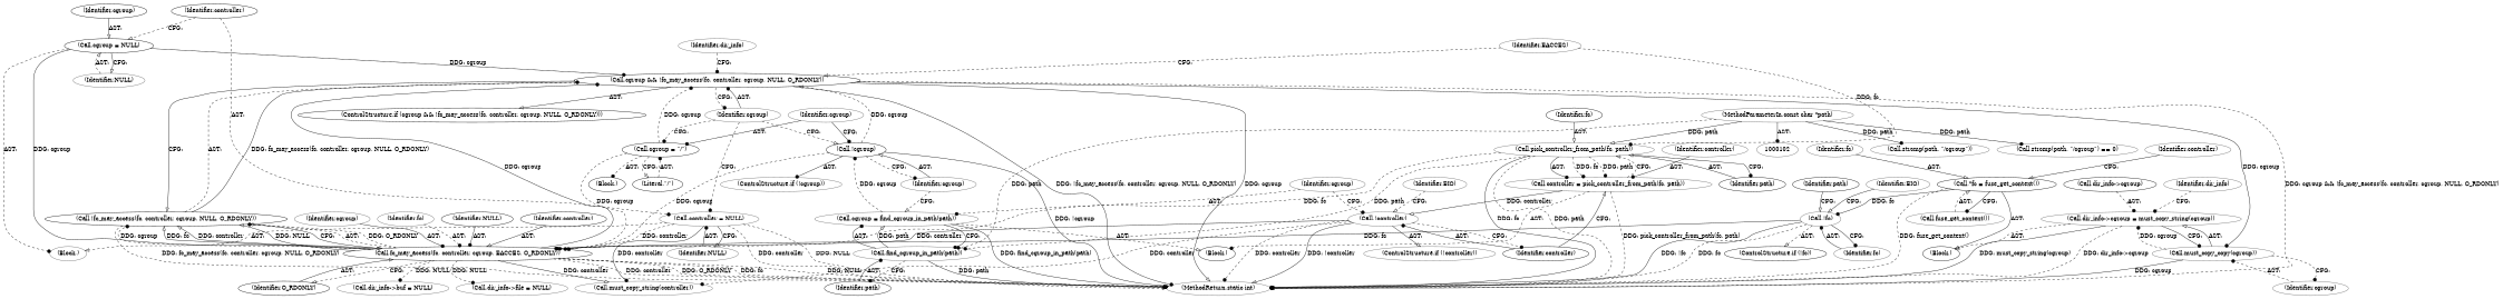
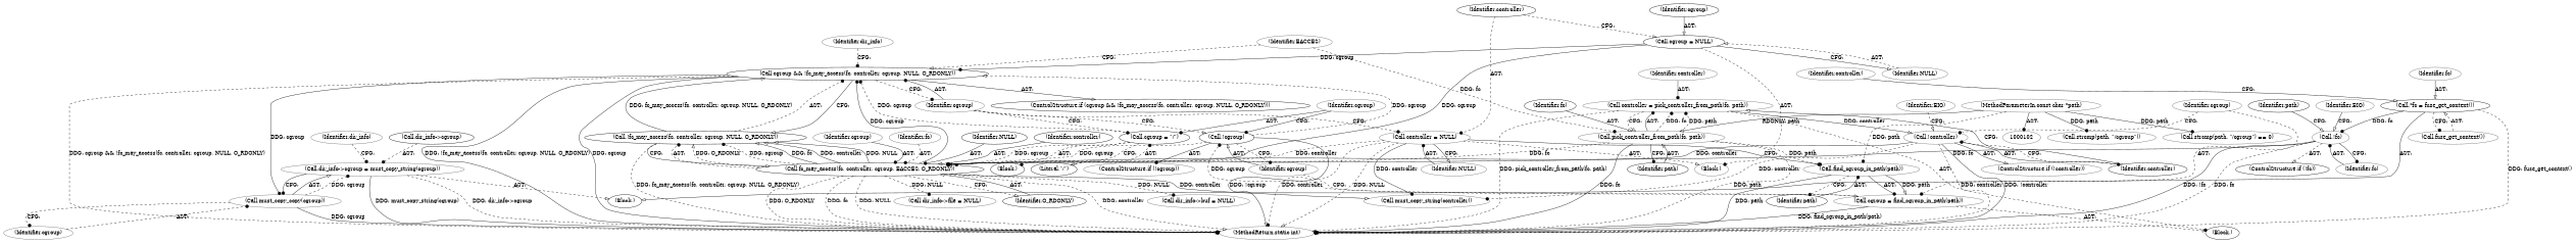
  digraph {
    node [color=gray40]
    edge [arrowhead=dot style=dashed]
    n1 [label="(Call,dir_info->cgroup = must_copy_string(cgroup))"]
    n2 [label="(Call,must_copy_copy(cgroup))"]
    n3 [label="(MethodReturn,static int)"]
    n4 [color=black label="(Block,)"]
    n5 [label="(Identifier,cgroup)"]
    n6 [color=black label="(Call,cgroup && !fc_may_access(fc, controller, cgroup, NULL, O_RDONLY))"]
    n7 [color=black label="(Call,!fc_may_access(fc, controller, cgroup, NULL, O_RDONLY))"]
    n8 [label="(Identifier,cgroup)"]
    n9 [color=black label="(ControlStructure,if (cgroup && !fc_may_access(fc, controller, cgroup, NULL, O_RDONLY)))"]
    n10 [color=black label="(Call,fc_may_access(fc, controller, cgroup, EACCES, O_RDONLY))"]
    n11 [color=black label="(Call,cgroup = \"/\")"]
    n12 [label="(Call,controller = NULL)"]
    n13 [color=black label="(Call,!cgroup)"]
    n14 [color=black label="(Call,cgroup = NULL)"]
    n15 [label="(Block,)"]
    n16 [label="(Identifier,NULL)"]
    n17 [color=black label="(Identifier,O_RDONLY)"]
    n18 [label="(Call,must_copy_string(controller))"]
    n19 [label="(Call,dir_info->buf = NULL)"]
    n20 [label="(Call,dir_info->file = NULL)"]
    n21 [color=black label="(Block,)"]
    n22 [color=black label="(Literal,\"/\")"]
    n23 [label="(Call,pick_controller_from_path(fc, path))"]
    n24 [label="(Call,controller = pick_controller_from_path(fc, path))"]
    n25 [label="(Call,find_cgroup_in_path(path))"]
    n26 [color=black label="(Identifier,path)"]
    n27 [label="(Call,!controller)"]
    n28 [color=black label="(Block,)"]
    n29 [label="(Call,cgroup = find_cgroup_in_path(path))"]
    n30 [color=black label="(Identifier,path)"]
    n31 [label="(Call,!fc)"]
    n32 [color=black label="(ControlStructure,if (!fc))"]
    n33 [label="(Identifier,fc)"]
    n34 [color=black label="(Call,*fc = fuse_get_context())"]
    n35 [label="(Call,fuse_get_context())"]
    n36 [label="(MethodParameterIn,const char *path)"]
    n37 [label="(Call,strcmp(path, \"/cgroup\"))"]
    n38 [label="(Call,strcmp(path, \"/cgroup\") == 0)"]
    1000102
    n40 [label="(ControlStructure,if (!controller))"]
    n41 [color=black label="(Identifier,controller)"]
    n42 [label="(Identifier,NULL)"]
    n43 [label="(ControlStructure,if (!cgroup))"]
    n44 [label="(Identifier,cgroup)"]
    n45 [color=black label="(Identifier,controller)"]
    n46 [color=black label="(Call,dir_info->cgroup)"]
    n47 [label="(Identifier,controller)"]
    n48 [label="(Identifier,cgroup)"]
    n49 [color=black label="(Identifier,path)"]
    n50 [label="(Identifier,fc)"]
    n51 [label="(Identifier,dir_info)"]
    n52 [color=black label="(Identifier,fc)"]
    n53 [label="(Identifier,controller)"]
    n54 [label="(Identifier,cgroup)"]
    n55 [label="(Identifier,fc)"]
    n56 [color=black label="(Identifier,cgroup)"]
    n57 [label="(Identifier,EIO)"]
    n58 [label="(Identifier,cgroup)"]
    n59 [label="(Identifier,EACCES)"]
    n60 [label="(Identifier,EIO)"]
    n61 [color=black label="(Identifier,NULL)"]
    n62 [label="(Identifier,dir_info)"]
    n63 [color=black label="(Identifier,controller)"]
    n1 -> n2 [label="CFG: " style=solid]
    n1 -> n3 [label="DDG: must_copy_string(cgroup)" style=solid]
    n1 -> n3 [label="DDG: dir_info->cgroup"]
    n1 -> n4 [arrowhead=onormal label="AST: "]
    n2 -> n1 [arrowhead=onormal label="AST: " style=solid]
    n2 -> n1 [label="DDG: cgroup"]
    n2 -> n3 [label="DDG: cgroup" style=solid]
    n2 -> n5 [label="CFG: "]
    n5 -> n2 [label="AST: "]
    n6 -> n2 [label="DDG: cgroup" style=solid]
    n6 -> n3 [arrowhead=onormal label="DDG: cgroup && !fc_may_access(fc, controller, cgroup, NULL, O_RDONLY)"]
    n6 -> n3 [label="DDG: !fc_may_access(fc, controller, cgroup, NULL, O_RDONLY)" style=solid]
    n6 -> n3 [arrowhead=onormal label="DDG: cgroup" style=solid]
    n6 -> n7 [arrowhead=onormal label="CFG: " style=solid]
    n6 -> n8 [label="CFG: "]
    n6 -> n9 [arrowhead=onormal label="AST: " style=solid]
    n7 -> n3 [label="DDG: fc_may_access(fc, controller, cgroup, NULL, O_RDONLY)"]
    n7 -> n6 [label="AST: "]
    n7 -> n6 [arrowhead=onormal label="DDG: fc_may_access(fc, controller, cgroup, NULL, O_RDONLY)" style=solid]
    n7 -> n10 [arrowhead=onormal label="CFG: " style=solid]
    n8 -> n6 [label="AST: " style=solid]
    n8 -> n11 [label="CFG: "]
    n8 -> n12 [label="CFG: "]
    n8 -> n13 [arrowhead=onormal label="CFG: "]
    n10 -> n3 [arrowhead=onormal label="DDG: O_RDONLY"]
    n10 -> n3 [arrowhead=onormal label="DDG: fc"]
    n10 -> n3 [arrowhead=onormal label="DDG: NULL"]
    n10 -> n3 [arrowhead=onormal label="DDG: controller"]
    n10 -> n6 [label="DDG: cgroup" style=solid]
    n10 -> n7 [label="AST: "]
    n10 -> n7 [arrowhead=onormal label="DDG: O_RDONLY"]
    n10 -> n7 [label="DDG: cgroup"]
    n10 -> n7 [arrowhead=onormal label="DDG: fc" style=solid]
    n10 -> n7 [arrowhead=onormal label="DDG: controller" style=solid]
    n10 -> n7 [arrowhead=onormal label="DDG: NULL" style=solid]
    n10 -> n17 [arrowhead=onormal label="CFG: "]
    n10 -> n18 [arrowhead=onormal label="DDG: controller" style=solid]
    n10 -> n19 [label="DDG: NULL"]
    n10 -> n20 [label="DDG: NULL"]
    n11 -> n6 [label="DDG: cgroup"]
    n11 -> n10 [label="DDG: cgroup"]
    n11 -> n21 [label="AST: "]
    n11 -> n22 [arrowhead=onormal label="CFG: "]
    n12 -> n3 [label="DDG: controller"]
    n12 -> n3 [arrowhead=onormal label="DDG: NULL"]
    n12 -> n10 [label="DDG: controller"]
    n12 -> n15 [arrowhead=onormal label="AST: "]
    n12 -> n18 [label="DDG: controller" style=solid]
    n12 -> n42 [arrowhead=onormal label="CFG: " style=solid]
    n13 -> n3 [arrowhead=onormal label="DDG: !cgroup" style=solid]
    n13 -> n6 [arrowhead=onormal label="DDG: cgroup"]
    n13 -> n10 [arrowhead=onormal label="DDG: cgroup"]
    n13 -> n43 [label="AST: " style=solid]
    n13 -> n44 [label="CFG: "]
    n14 -> n6 [label="DDG: cgroup" style=solid]
    n14 -> n10 [arrowhead=onormal label="DDG: cgroup" style=solid]
    n14 -> n15 [label="AST: "]
    n14 -> n16 [arrowhead=onormal label="CFG: " style=solid]
    n16 -> n14 [arrowhead=onormal label="AST: "]
    n17 -> n10 [arrowhead=onormal label="AST: " style=solid]
    n22 -> n11 [label="AST: "]
    n23 -> n3 [label="DDG: path"]
    n23 -> n3 [label="DDG: fc" style=solid]
    n23 -> n10 [label="DDG: fc"]
    n23 -> n24 [label="AST: " style=solid]
    n23 -> n24 [label="DDG: fc"]
    n23 -> n24 [label="DDG: path"]
    n23 -> n25 [label="DDG: path"]
    n23 -> n26 [label="CFG: " style=solid]
    n24 -> n3 [arrowhead=onormal label="DDG: pick_controller_from_path(fc, path)"]
    n24 -> n23 [arrowhead=onormal label="CFG: "]
    n24 -> n27 [arrowhead=onormal label="DDG: controller" style=solid]
    n24 -> n28 [label="AST: "]
    n25 -> n3 [arrowhead=onormal label="DDG: path" style=solid]
    n25 -> n29 [label="AST: " style=solid]
    n25 -> n29 [arrowhead=onormal label="DDG: path" style=solid]
    n25 -> n30 [label="CFG: "]
    n26 -> n23 [arrowhead=onormal label="AST: " style=solid]
    n27 -> n3 [label="DDG: controller"]
    n27 -> n3 [arrowhead=onormal label="DDG: !controller" style=solid]
    n27 -> n10 [label="DDG: controller" style=solid]
    n27 -> n18 [label="DDG: controller"]
    n27 -> n40 [arrowhead=onormal label="AST: " style=solid]
    n27 -> n41 [label="CFG: "]
    n29 -> n3 [arrowhead=onormal label="DDG: find_cgroup_in_path(path)" style=solid]
    n29 -> n13 [label="DDG: cgroup"]
-   n29 -> n25 [label="CFG: " style=solid]
+   n12 -> n25 [label="CFG: " style=solid]
    n29 -> n28 [arrowhead=onormal label="AST: "]
    n30 -> n25 [label="AST: " style=solid]
    n31 -> n3 [arrowhead=onormal label="DDG: !fc" style=solid]
    n31 -> n3 [label="DDG: fc"]
    n31 -> n10 [label="DDG: fc" style=solid]
    n31 -> n32 [arrowhead=onormal label="AST: "]
    n31 -> n33 [label="CFG: " style=solid]
    n33 -> n31 [label="AST: " style=solid]
    n34 -> n3 [label="DDG: fuse_get_context()"]
    n34 -> n4 [arrowhead=onormal label="AST: " style=solid]
    n34 -> n31 [label="DDG: fc" style=solid]
-   n34 -> n35 [label="CFG: " style=solid]
+   n34 -> n35 [label="CFG: "]
    n35 -> n34 [arrowhead=onormal label="AST: "]
-   n36 -> n23 [arrowhead=onormal label="DDG: path" style=solid]
+   n36 -> n23 [arrowhead=onormal label="RDONLY: path" style=solid]
    n36 -> n25 [label="DDG: path"]
    n36 -> n37 [label="DDG: path" style=solid]
    n36 -> n38 [label="DDG: path" style=solid]
    n36 -> 1000102 [label="AST: " style=solid]
    n41 -> n24 [arrowhead=onormal label="CFG: " style=solid]
    n41 -> n27 [label="AST: " style=solid]
    n42 -> n12 [label="AST: " style=solid]
    n44 -> n13 [arrowhead=onormal label="AST: " style=solid]
    n44 -> n29 [arrowhead=onormal label="CFG: "]
    n45 -> n12 [label="AST: "]
    n45 -> n14 [arrowhead=onormal label="CFG: "]
    n46 -> n1 [label="AST: "]
    n47 -> n34 [arrowhead=onormal label="CFG: " style=solid]
    n48 -> n10 [label="AST: " style=solid]
    n49 -> n31 [arrowhead=onormal label="CFG: " style=solid]
    n50 -> n10 [label="AST: "]
    n51 -> n6 [label="CFG: "]
    n52 -> n23 [arrowhead=onormal label="AST: " style=solid]
    n53 -> n24 [label="AST: " style=solid]
    n54 -> n11 [label="AST: " style=solid]
    n54 -> n13 [label="CFG: " style=solid]
    n55 -> n34 [arrowhead=onormal label="AST: " style=solid]
    n56 -> n14 [arrowhead=onormal label="AST: " style=solid]
    n57 -> n31 [arrowhead=onormal label="CFG: " style=solid]
    n58 -> n27 [label="CFG: "]
    n58 -> n29 [label="AST: "]
    n59 -> n6 [arrowhead=onormal label="CFG: "]
    n59 -> n23 [label="DDG: fc"]
    n60 -> n27 [arrowhead=onormal label="CFG: "]
    n61 -> n10 [label="AST: " style=solid]
    n62 -> n1 [label="CFG: "]
    n63 -> n10 [arrowhead=onormal label="AST: " style=solid]
  }
